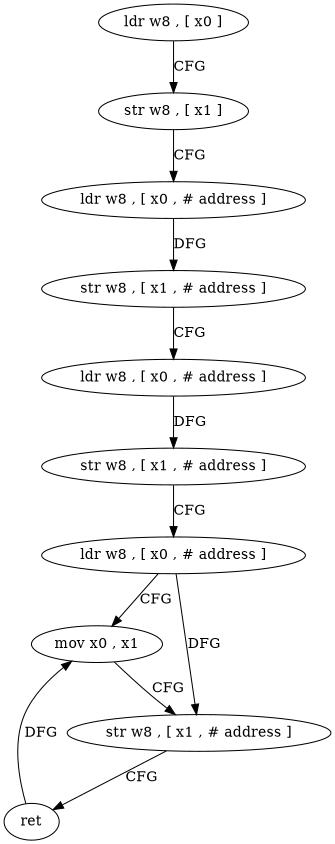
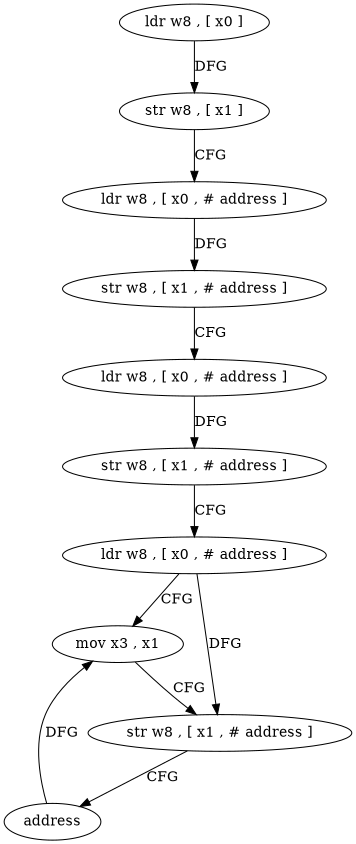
  digraph {
    n1 [label="ldr w8 , [ x0 ]"]
    n2 [label="str w8 , [ x1 ]"]
    n3 [label="ldr w8 , [ x0 , # address ]"]
    n4 [label="str w8 , [ x1 , # address ]"]
    n5 [label="ldr w8 , [ x0 , # address ]"]
    n6 [label="str w8 , [ x1 , # address ]"]
    n7 [label="ldr w8 , [ x0 , # address ]"]
-   n8 [label="mov x0 , x1"]
+   n8 [label="mov x3 , x1"]
    n9 [label="str w8 , [ x1 , # address ]"]
-   n10 [label=ret]
-   n1 -> n2 [label=CFG]
+   n10 [label=address]
+   n1 -> n2 [label=DFG]
    n2 -> n3 [label=CFG]
    n3 -> n4 [label=DFG]
    n4 -> n5 [label=CFG]
    n5 -> n6 [label=DFG]
    n6 -> n7 [label=CFG]
    n7 -> n8 [label=CFG]
    n7 -> n9 [label=DFG]
    n8 -> n9 [label=CFG]
    n9 -> n10 [label=CFG]
    n10 -> n8 [label=DFG]
  }
